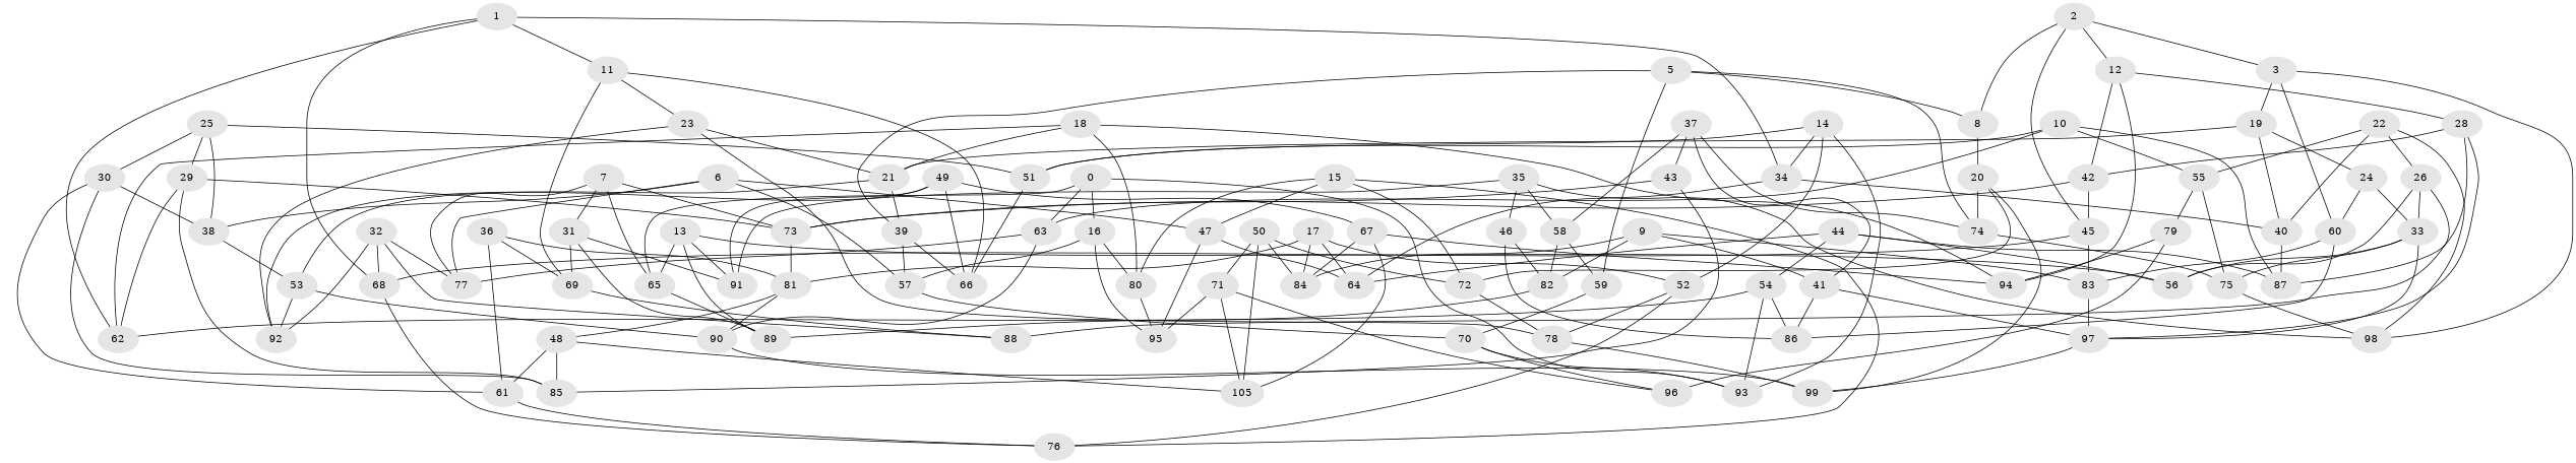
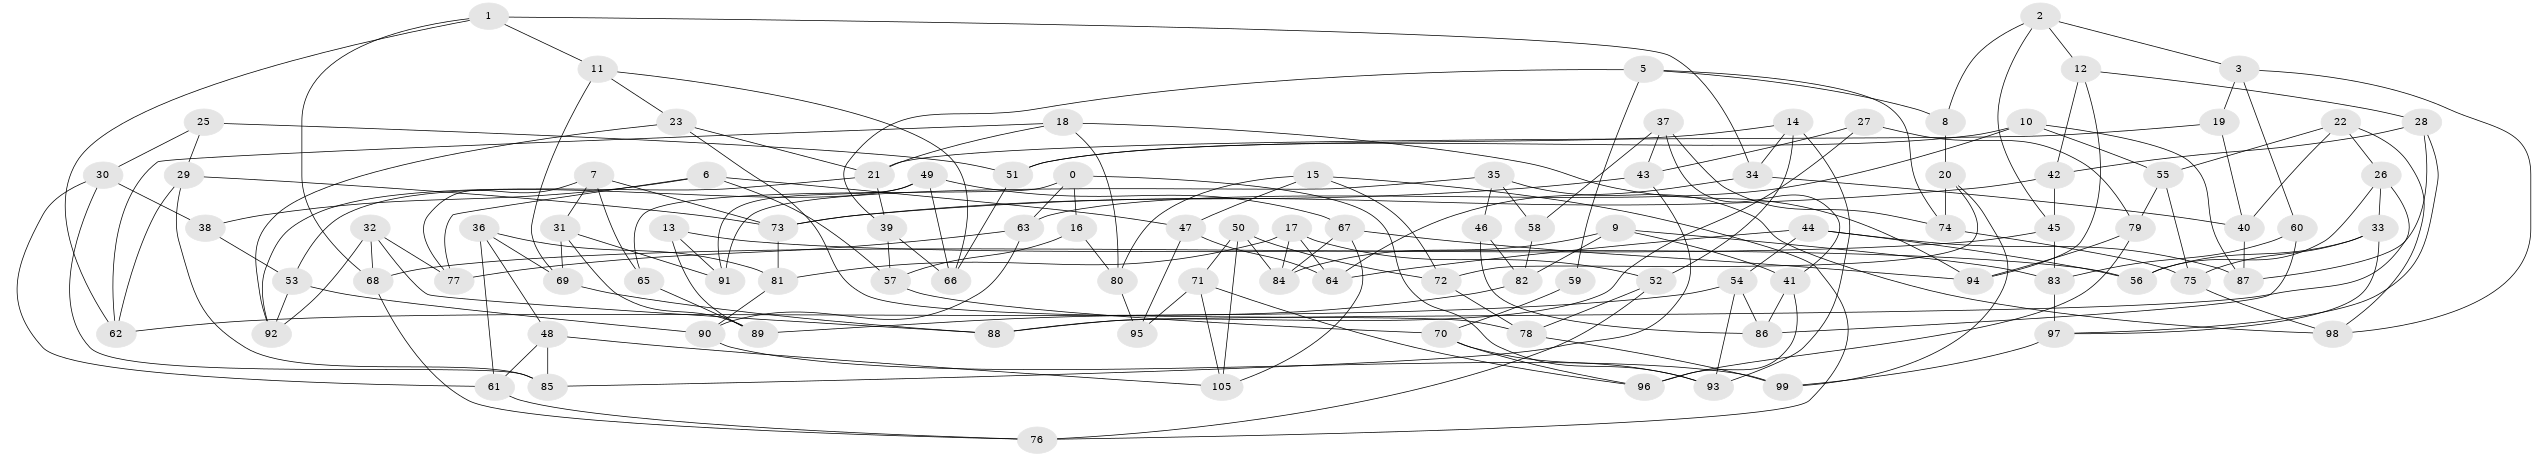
  graph {
    node [color=gray90 style=filled]
    1
    11
    34
    62
    68
    23
    66
    69
    64
    40
    76
    2
    3
    8
    12
    45
    19
    60
    98
    20
    28
    42
    94
    83
    21
-   24
    86
    n28 [label=0]
    16
    63
    65
    93
    57
    80
    95
    77
    90
    89
    5
    39
    59
    74
    70
    75
    6
    38
    47
    53
    7
    31
    73
    91
    81
    72
    99
    9
    41
    82
    84
    96
    97
    10
    51
    55
    87
    79
    92
    78
    88
    13
    56
    14
    52
    15
    17
    18
    33
    22
    26
+   27
    43
    46
    25
    29
    30
    85
    61
    32
    35
    58
    36
    48
    n93 [label=105]
    37
    44
    54
    49
    67
    50
    71
    1 -- 11
    1 -- 34
    1 -- 62
    1 -- 68
    11 -- 23
    11 -- 66
    11 -- 69
    34 -- 64
    34 -- 40
    68 -- 76
    23 -- 21
    23 -- 92
    23 -- 78
    69 -- 88
    40 -- 87
    2 -- 3
    2 -- 8
    2 -- 12
    2 -- 45
    3 -- 19
    3 -- 60
    3 -- 98
    8 -- 20
    12 -- 28
    12 -- 42
    12 -- 94
    45 -- 68
    45 -- 83
    19 -- 40
    19 -- 21
-   19 -- 24
    60 -- 83
    60 -- 86
    20 -- 74
    20 -- 72
    20 -- 99
    28 -- 42
    28 -- 97
    28 -- 87
    42 -- 45
    42 -- 73
    83 -- 97
    21 -- 39
    21 -- 92
-   24 -- 60
-   24 -- 33
    n28 -- 16
    n28 -- 63
    n28 -- 65
    n28 -- 93
    16 -- 57
    16 -- 80
-   16 -- 95
    63 -- 77
    63 -- 90
    65 -- 89
    57 -- 70
    80 -- 95
    90 -- 99
    5 -- 8
    5 -- 39
    5 -- 59
    5 -- 74
    39 -- 66
    39 -- 57
    59 -- 70
    74 -- 75
    70 -- 93
    70 -- 96
    75 -- 98
    6 -- 57
    6 -- 77
    6 -- 38
    6 -- 47
    38 -- 53
    47 -- 64
    47 -- 95
    53 -- 90
    53 -- 92
    7 -- 65
    7 -- 77
    7 -- 31
    7 -- 73
    31 -- 69
    31 -- 89
    31 -- 91
    73 -- 81
    81 -- 90
    72 -- 78
    9 -- 83
    9 -- 41
    9 -- 82
    9 -- 84
    41 -- 86
-   41 -- 97
+   41 -- 96
    82 -- 89
    97 -- 99
    10 -- 63
    10 -- 51
    10 -- 55
    10 -- 87
    51 -- 66
    55 -- 75
    55 -- 79
    79 -- 94
    79 -- 96
    78 -- 99
-   13 -- 65
    13 -- 89
    13 -- 91
    13 -- 56
    14 -- 34
    14 -- 93
    14 -- 51
    14 -- 52
    52 -- 76
    52 -- 78
    15 -- 76
    15 -- 80
    15 -- 47
    15 -- 72
    17 -- 64
    17 -- 81
    17 -- 84
    17 -- 52
    18 -- 62
    18 -- 94
    18 -- 21
    18 -- 80
    33 -- 75
    33 -- 97
    33 -- 56
    22 -- 40
    22 -- 98
    22 -- 55
    22 -- 26
    26 -- 88
    26 -- 56
    26 -- 33
+   27 -- 79
+   27 -- 88
+   27 -- 43
    43 -- 73
    43 -- 85
    46 -- 86
    46 -- 82
-   25 -- 38
    25 -- 51
    25 -- 29
    25 -- 30
    29 -- 62
    29 -- 73
    29 -- 85
    30 -- 38
    30 -- 85
    30 -- 61
    61 -- 76
    32 -- 68
    32 -- 77
    32 -- 92
    32 -- 88
    35 -- 98
    35 -- 91
    35 -- 46
    35 -- 58
-   58 -- 59
    58 -- 82
    36 -- 69
    36 -- 81
    36 -- 61
-   81 -- 48
+   36 -- 48
    48 -- 85
    48 -- 61
    48 -- n93
    37 -- 74
    37 -- 41
    37 -- 43
    37 -- 58
    44 -- 64
    44 -- 87
    44 -- 56
    44 -- 54
    54 -- 62
    54 -- 86
    54 -- 93
    49 -- 66
    49 -- 53
    49 -- 91
    49 -- 67
    67 -- 94
    67 -- 84
    67 -- n93
    50 -- 72
    50 -- 84
    50 -- n93
    50 -- 71
    71 -- 95
    71 -- 96
    71 -- n93
  }
